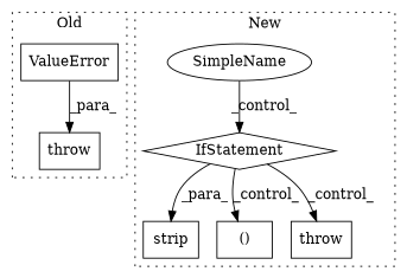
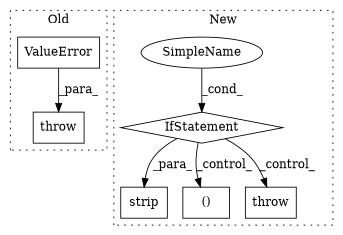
  digraph {
    node [a=32 l=6 shape=box]
    n1 [l="11,1" label=ValueError s="34831,34888"]
    n2 [a=53 label=throw s=34825]
    n3 [l=7 label=strip s=35434]
    n4 [a=25 l="4,2" label=IfStatement s="34949,34969" shape=diamond]
    n5 [a=42 label=SimpleName shape=ellipse l=""]
    n6 [a=106 l=23 label="()" s=35112]
    n7 [a=53 label=throw s=34985]
    subgraph cluster_1 {
      label=Old
      style=dotted
      n1
      n2
    }
    subgraph cluster_2 {
      label=New
      style=dotted
      n3
      n4
      n5
      n6
      n7
    }
    n1 -> n2 [label=_para_]
    n4 -> n3 [label=_para_]
    n4 -> n6 [label=_control_]
    n4 -> n7 [label=_control_]
-   n5 -> n4 [label=_control_]
+   n5 -> n4 [label=_cond_]
  }
